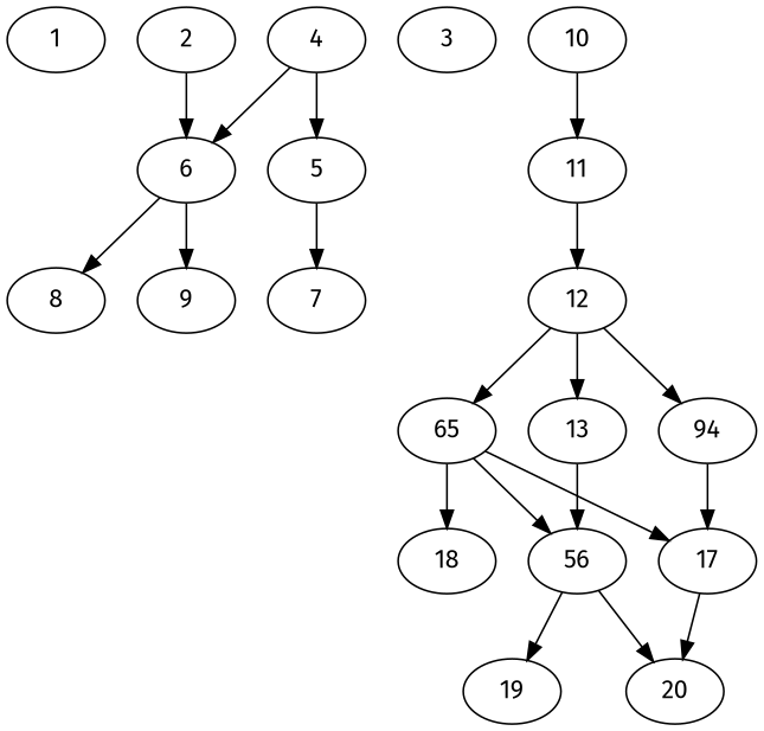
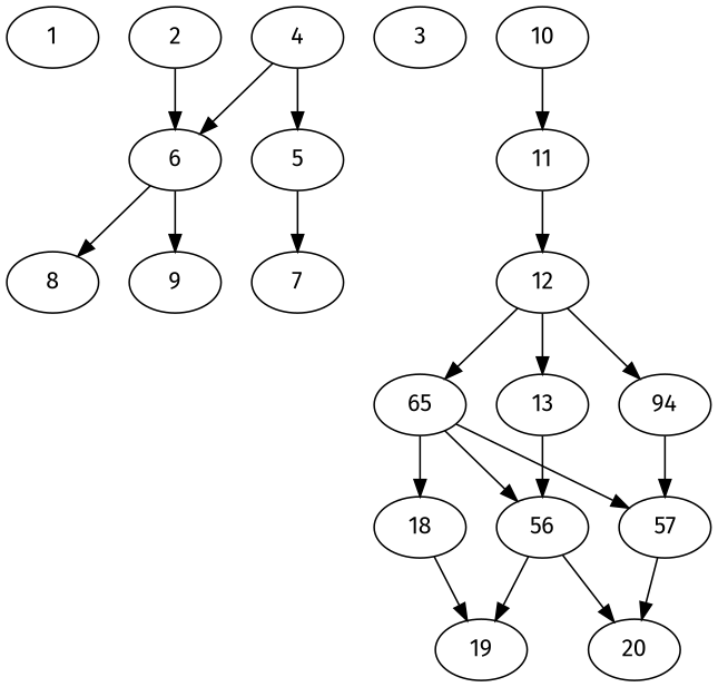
  digraph {
    fontname="Fira Sans"
    node [alpha=0.09 fontname="Fira Sans"]
    edge [fontname="Fira Sans"]
    1 [expect_size=23954432]
    2 [alpha=0.15 expect_size=33983488]
    6 [alpha=0.15 expect_size=23293952]
    8 [alpha=0.10 expect_size=23646208]
    9 [alpha=0.10 expect_size=32492544]
    3 [expect_size=20393984]
    4 [alpha=0.01 expect_size=6512640]
    5 [expect_size=20466688]
    7 [alpha=0.12 expect_size=15193088]
    10 [alpha=0.06 expect_size=37528576]
    11 [alpha=0.05 expect_size=49087488]
    12 [alpha=0.11 expect_size=22441984]
    13 [alpha=0.18 expect_size=11465728]
    n14 [alpha=0.18 expect_size=33726464 label=94]
    n15 [alpha=0.14 expect_size=36081664 label=65]
    n16 [alpha=0.03 expect_size=9682944 label=56]
-   17 [alpha=0.11 expect_size=44274688]
+   17 [alpha=0.11 expect_size=44274688 label=57]
    18 [alpha=0.14 expect_size=24265728]
    19 [alpha=0.14 expect_size=47757312]
    20 [alpha=0.06 expect_size=24142848]
    2 -> 6
    6 -> 8
    6 -> 9
    4 -> 6
    4 -> 5
    5 -> 7
    10 -> 11
    11 -> 12
    12 -> 13
    12 -> n14
    12 -> n15
    13 -> n16
    n14 -> 17
    n15 -> n16
    n15 -> 17
    n15 -> 18
    n16 -> 19
    n16 -> 20
    17 -> 20
+   18 -> 19
  }
